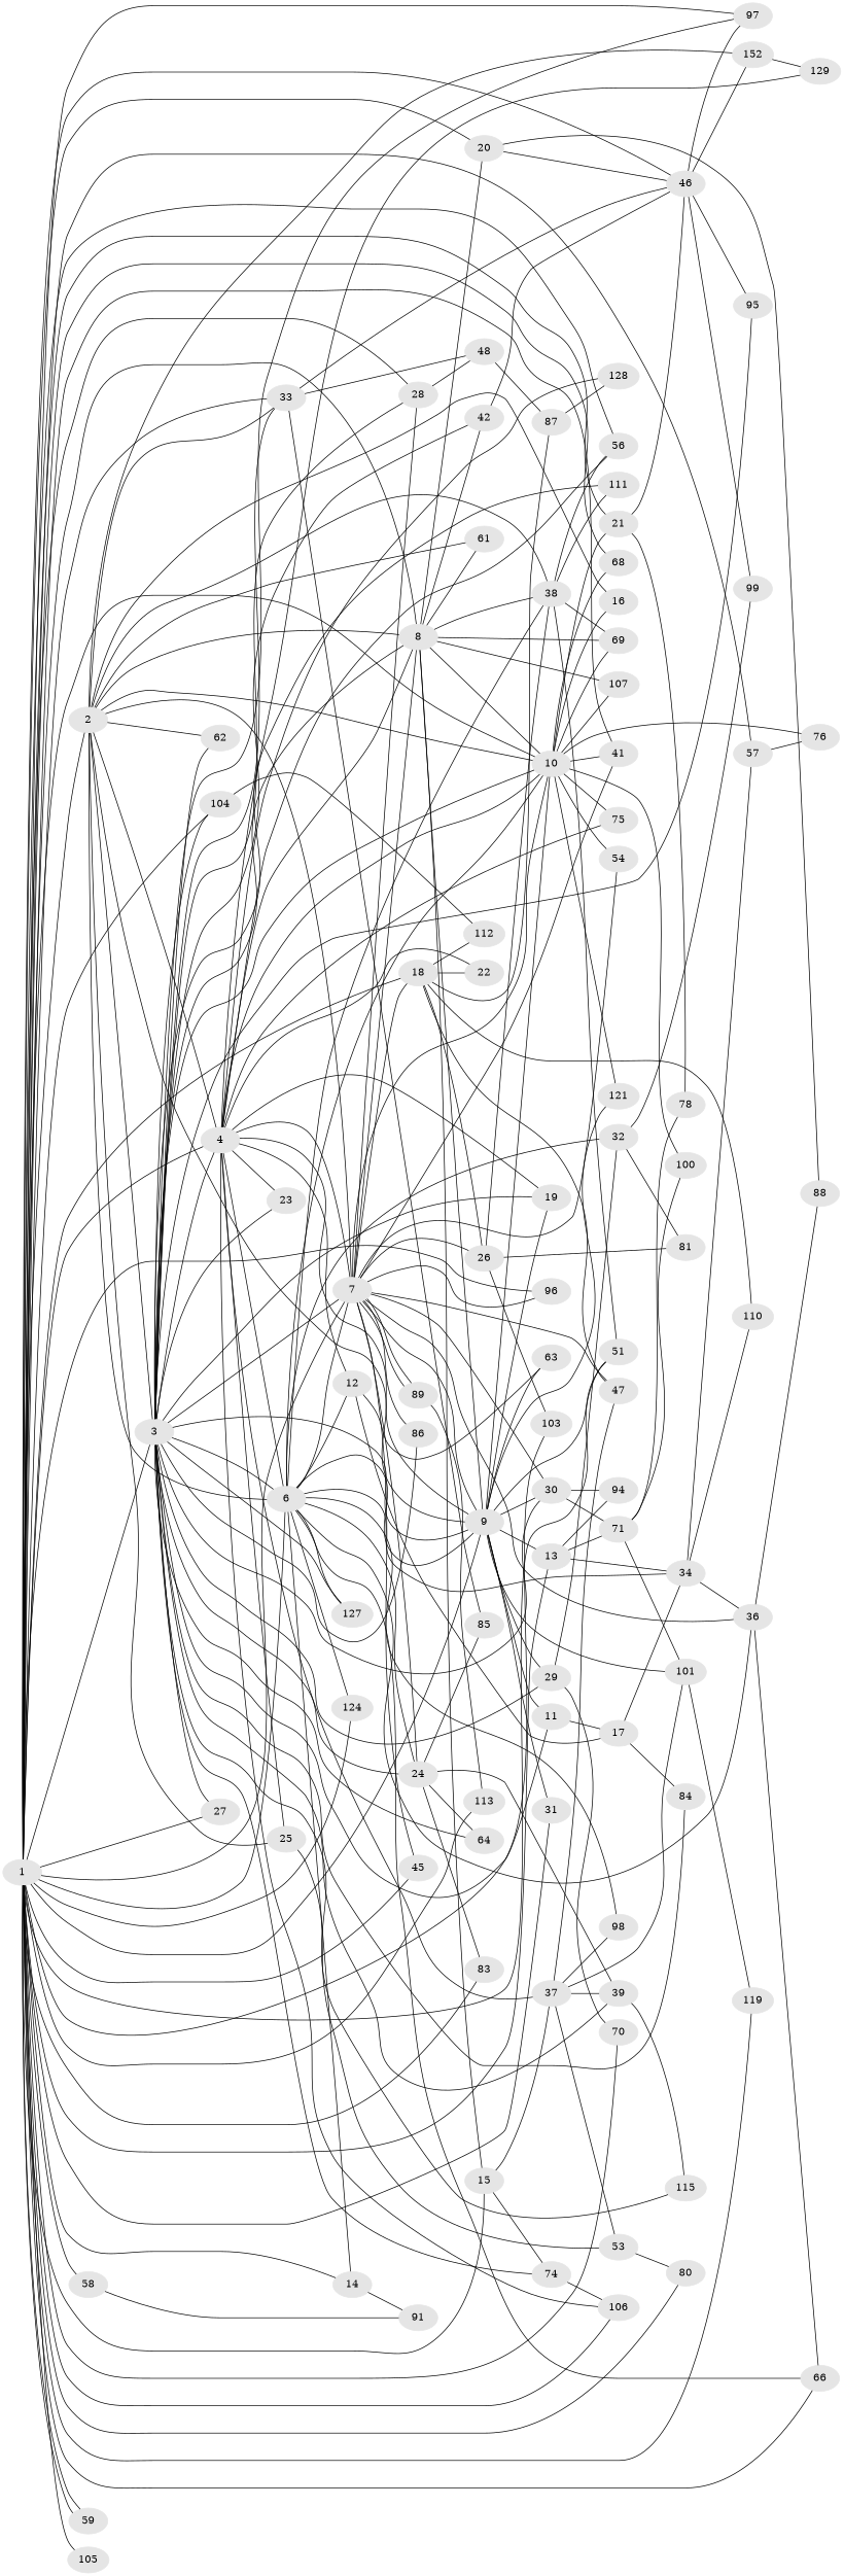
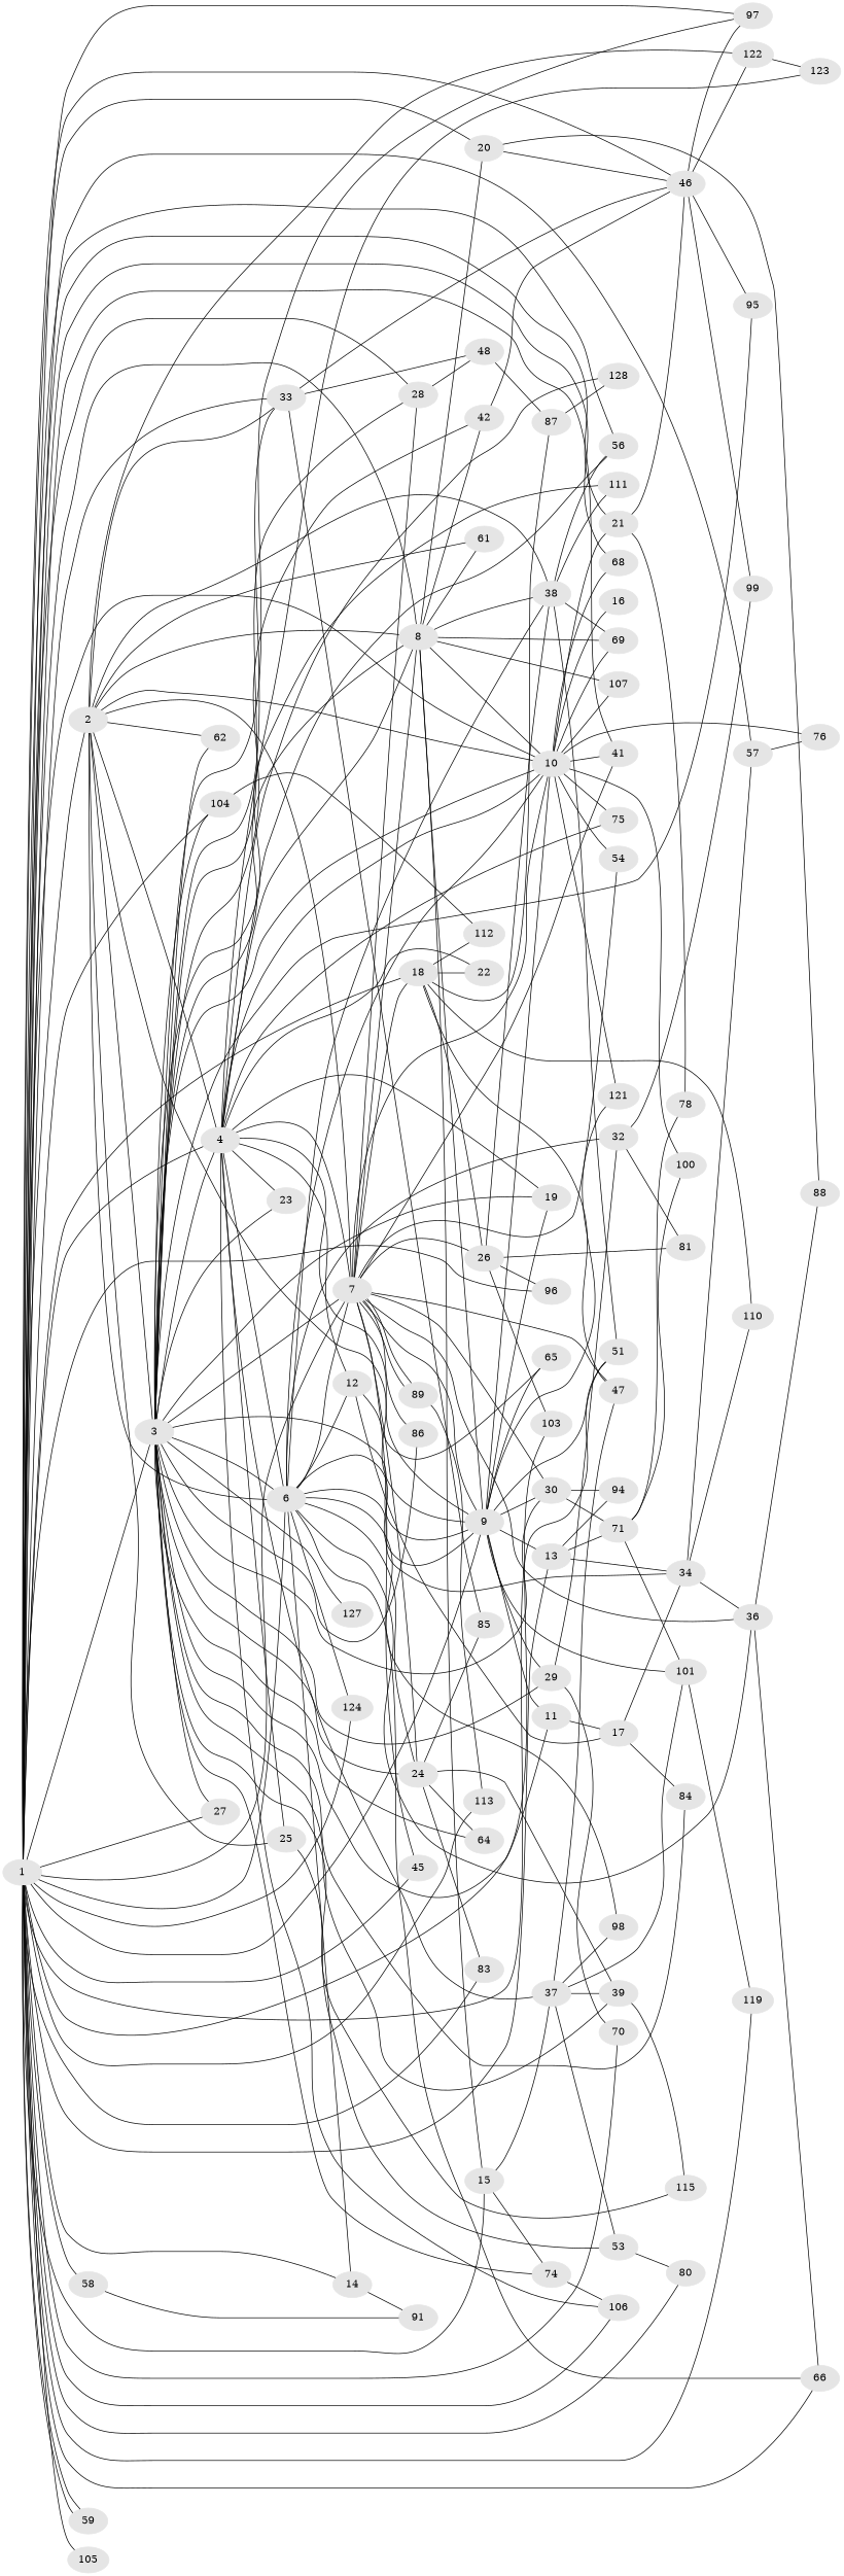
  graph {
    rankdir=LR
    node [color=gray90 style=filled]
    1 [super="+5"]
    2
    3 [super="+40"]
    4 [super="+67"]
    6 [super="+44"]
    7 [super="+55"]
    8 [super="+117"]
    9 [super="+35"]
    10 [super="+109"]
    13 [super="+126"]
    14
    15
    18
    20 [super="+82"]
    21 [super="+73"]
    27
    28 [super="+83"]
-   31
    33 [super="+43"]
    41 [super="+118"]
    45
    46 [super="+49"]
    51 [super="+114"]
    56 [super="+102"]
    57
    58
    59
    n28 [label=83]
    66 [super="+125"]
    68
    70
    80
    96
    97 [super="+108"]
    103
    104
    105
    106
    113
    119
    124
    16
    25
    38 [super="+50"]
    61
    62
-   122 [label=152]
+   122
    11
    19
    23
    24 [super="+72"]
    29
    30 [super="+79"]
    39 [super="+90"]
    42 [super="+92"]
    64
    74 [super="+116"]
    84
    86
    95
    111
    115
    127
    12
    22
    37
    75
-   123 [label=129]
+   123
    128
    32
    34
    36 [super="+93"]
    98
    26 [super="+60"]
    47 [super="+52"]
    54
    89
    69 [super="+77"]
    107
-   65 [label=63]
+   65
    101
    121
    76
    100
    71 [super="+120"]
    94
    91
    87
    110
    112
    88
    78
    48
    85
    99
    53
    17
    81
    1 -- 2 [weight=2]
    1 -- 3 [weight=2]
    1 -- 4 [weight=3]
    1 -- 6 [weight=2]
    1 -- 7 [weight=2]
    1 -- 8 [weight=2]
    1 -- 9 [weight=2]
    1 -- 10 [weight=2]
    1 -- 13
    1 -- 14
    1 -- 15
    1 -- 18
    1 -- 20
    1 -- 21
    1 -- 27
    1 -- 28
-   1 -- 31
    1 -- 33
    1 -- 41
    1 -- 45
    1 -- 46 [weight=2]
    1 -- 51
    1 -- 56
    1 -- 57
    1 -- 58 [weight=2]
    1 -- 59
    1 -- 59
    1 -- n28
    1 -- 66
    1 -- 68
    1 -- 70
    1 -- 80
    1 -- 96
    1 -- 97
    1 -- 103
    1 -- 104
    1 -- 105 [weight=2]
    1 -- 106
    1 -- 113
    1 -- 119
    1 -- 124
    2 -- 3
    2 -- 4
    2 -- 6
    2 -- 7
    2 -- 8
    2 -- 9
    2 -- 10
    2 -- 33
-   2 -- 16
    2 -- 25
    2 -- 38
    2 -- 61
    2 -- 62
    2 -- 122
    3 -- 4
    3 -- 6 [weight=2]
    3 -- 7
    3 -- 8
    3 -- 9
    3 -- 10
    3 -- 27
    3 -- 28
    3 -- 33
    3 -- 97
    3 -- 104
    3 -- 62
    3 -- 11
    3 -- 19
    3 -- 23
    3 -- 24
    3 -- 29
    3 -- 30
    3 -- 39
    3 -- 42
    3 -- 64
    3 -- 74
    3 -- 84
    3 -- 86
    3 -- 95
    3 -- 111
    3 -- 115
    3 -- 127
    4 -- 6
    4 -- 7
    4 -- 8
    4 -- 9
    4 -- 10
    4 -- 56
    4 -- 106
    4 -- 25
    4 -- 19
    4 -- 23
    4 -- 12
    4 -- 22
    4 -- 37
    4 -- 75
    4 -- 123
    4 -- 128
    6 -- 7
    6 -- 9
    6 -- 10 [weight=2]
    6 -- 14
    6 -- 66
    6 -- 124
    6 -- 38
    6 -- 24 [weight=2]
-   6 -- 127
    6 -- 12
    6 -- 32 [weight=2]
    6 -- 34
    6 -- 36
    6 -- 98
    7 -- 8
    7 -- 9
    7 -- 10
    7 -- 18
    7 -- 28
    7 -- 41
    7 -- 45
-   7 -- 96
+   26 -- 96
    7 -- 24
    7 -- 30
    7 -- 86
    7 -- 36
    7 -- 26
    7 -- 47
    7 -- 54
    7 -- 89
    7 -- 89
    8 -- 9
    8 -- 10
    8 -- 15
    8 -- 20 [weight=2]
    8 -- 38
    8 -- 61
    8 -- 42
    8 -- 69
    8 -- 107
    9 -- 10
    9 -- 13
-   9 -- 31
    9 -- 51
    9 -- 11
    9 -- 19
    9 -- 29
    9 -- 30
    9 -- 65
    9 -- 101
    9 -- 121
    10 -- 21
    10 -- 41
    10 -- 68
    10 -- 16
    10 -- 75
    10 -- 54
    10 -- 69
    10 -- 107
    10 -- 121
    10 -- 76
    10 -- 100
    13 -- 34
    13 -- 71
    13 -- 94
    14 -- 91
    15 -- 74
    15 -- 37
    18 -- 22
    18 -- 26
    18 -- 47
    18 -- 87
    18 -- 110
    18 -- 112
    20 -- 46
    20 -- 88
    21 -- 46
    21 -- 78
    28 -- 48
    33 -- 46
    33 -- 48
    33 -- 85
    46 -- 97
    46 -- 122
    46 -- 95
    46 -- 99
    57 -- 76
    58 -- 91
    104 -- 112
    25 -- 53
    38 -- 51
    38 -- 56
    38 -- 111
    38 -- 69
    122 -- 123
    11 -- 17
    24 -- n28
    24 -- 39
    24 -- 64
    24 -- 85
    29 -- 70
    29 -- 32
    30 -- 71
    30 -- 94
    39 -- 115
    42 -- 46
    74 -- 106
    12 -- 65
    12 -- 17
    37 -- 39
    37 -- 98
    37 -- 47
    37 -- 101
    37 -- 53
    32 -- 99
    32 -- 81
    34 -- 57
    34 -- 36
    34 -- 110
    36 -- 66
    36 -- 88
    26 -- 103
    26 -- 38
    26 -- 81
    89 -- 113
    101 -- 119
    71 -- 101
    71 -- 100
    71 -- 78
    87 -- 128
    48 -- 87
    53 -- 80
    17 -- 84
    17 -- 34
  }
